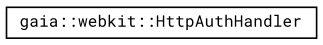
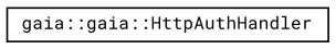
  digraph {
    rankdir=LR
    fontname="Roboto Mono"
-   n1 [color=black fillcolor=white fontname="Roboto Mono" fontsize=10 height=0.2 label="gaia::webkit::HttpAuthHandler" shape=record style=filled width=0.4]
+   n1 [color=black fillcolor=white fontname="Roboto Mono" fontsize=10 height=0.2 label="gaia::gaia::HttpAuthHandler" shape=record style=filled width=0.4]
  }
